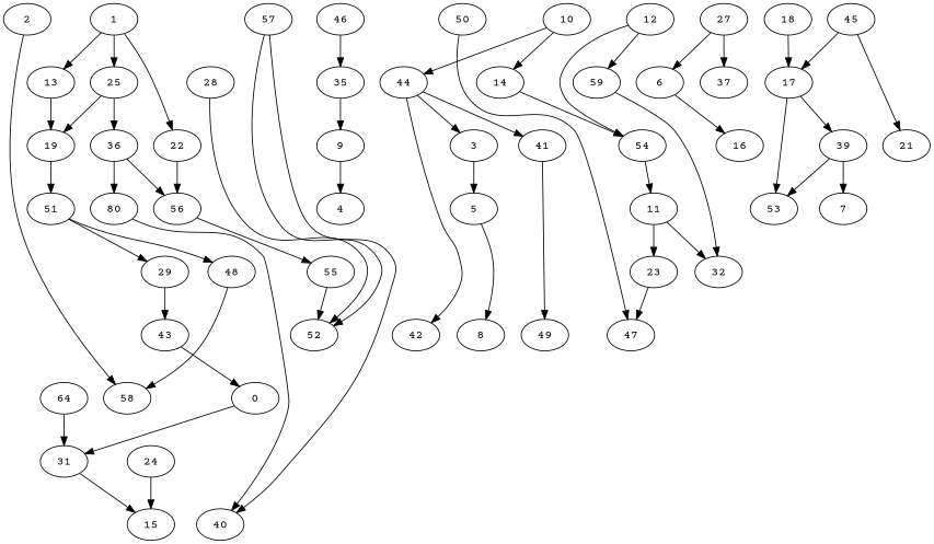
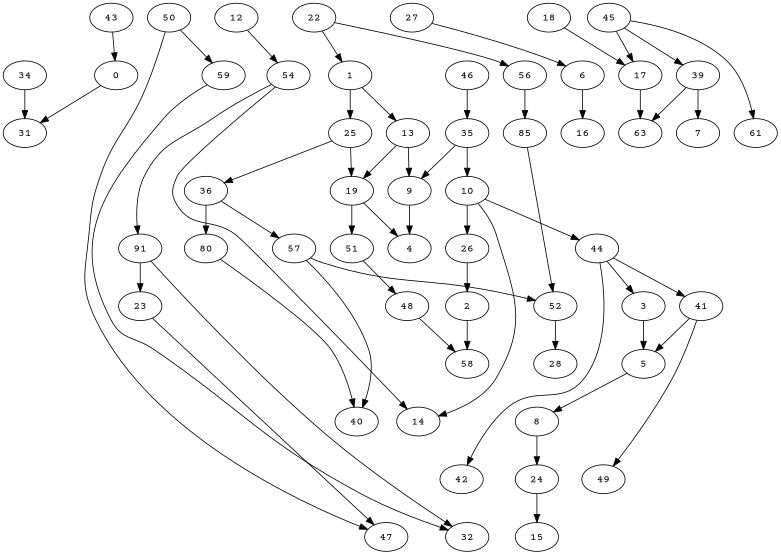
  digraph {
    fontname="Courier Prime"
    node [fontname="Courier Prime"]
    edge [fontname="Courier Prime" weight=0]
    0
    31
    15
    1
    13
    22
    25
    9
    19
    56
    36
    4
    51
-   55
+   55 [label=85]
    n15 [label=80]
    57
-   29
    48
    52
    40
    43
    58
    28
    2
    8
    24
-   34 [label=64]
+   34
    3
    5
    6
    16
    10
    14
+   26
    44
    54
    41
    42
-   11
+   11 [label=91]
    49
    23
    32
    47
    50
    12
    59
    17
    39
-   53
+   53 [label=63]
    7
    18
    27
-   37
    45
-   21
+   21 [label=61]
    46
    35
    0 -> 31
-   31 -> 15
    1 -> 13
-   1 -> 22
+   22 -> 1
    1 -> 25 [weight=1]
+   13 -> 9
    13 -> 19
    22 -> 56
    25 -> 19
    25 -> 36
    9 -> 4 [weight=3]
+   19 -> 4 [weight=1]
    19 -> 51 [weight=1]
    56 -> 55
    36 -> n15 [weight=1]
-   36 -> 56
-   51 -> 29
+   36 -> 57
    51 -> 48
    55 -> 52
    n15 -> 40
    57 -> 52
    57 -> 40
-   29 -> 43
    48 -> 58
-   28 -> 52
+   52 -> 28
    43 -> 0
    2 -> 58
+   8 -> 24 [weight=3]
    24 -> 15 [weight=1]
    34 -> 31 [weight=1]
    3 -> 5 [weight=1]
    5 -> 8
    6 -> 16
    10 -> 14
+   10 -> 26 [weight=1]
    10 -> 44
-   14 -> 54
+   54 -> 14
+   26 -> 2 [weight=3]
    44 -> 3
    44 -> 41
    44 -> 42
    54 -> 11
+   41 -> 5
    41 -> 49
    11 -> 23 [weight=2]
    11 -> 32
    23 -> 47
    50 -> 47
    12 -> 54
-   12 -> 59
+   50 -> 59
    59 -> 32
-   17 -> 39
+   45 -> 39
    17 -> 53
    39 -> 53
    39 -> 7 [weight=1]
    18 -> 17
    27 -> 6
-   27 -> 37 [weight=1]
    45 -> 17
    45 -> 21
    46 -> 35 [weight=1]
    35 -> 9
+   35 -> 10 [weight=1]
  }
